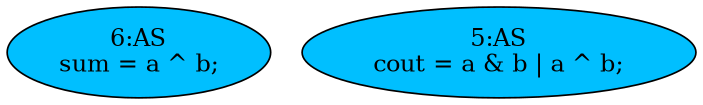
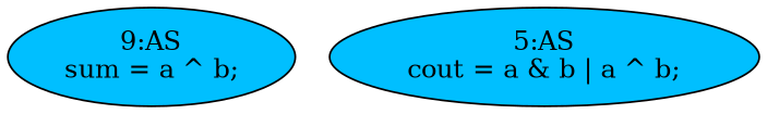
  strict digraph {
    node [fillcolor=deepskyblue statements="[]" style=filled typ=Assign]
-   n1 [ast="<pyverilog.vparser.ast.Assign object at 0x7f4e77056810>" def_var="['sum']" label="6:AS\nsum = a ^ b;" use_var="['a', 'b']"]
+   n1 [ast="<pyverilog.vparser.ast.Assign object at 0x7f4e77056810>" def_var="['sum']" label="9:AS\nsum = a ^ b;" use_var="['a', 'b']"]
    n2 [ast="<pyverilog.vparser.ast.Assign object at 0x7f4e77135f10>" def_var="['cout']" label="5:AS\ncout = a & b | a ^ b;" use_var="['a', 'b', 'a', 'b']"]
  }
